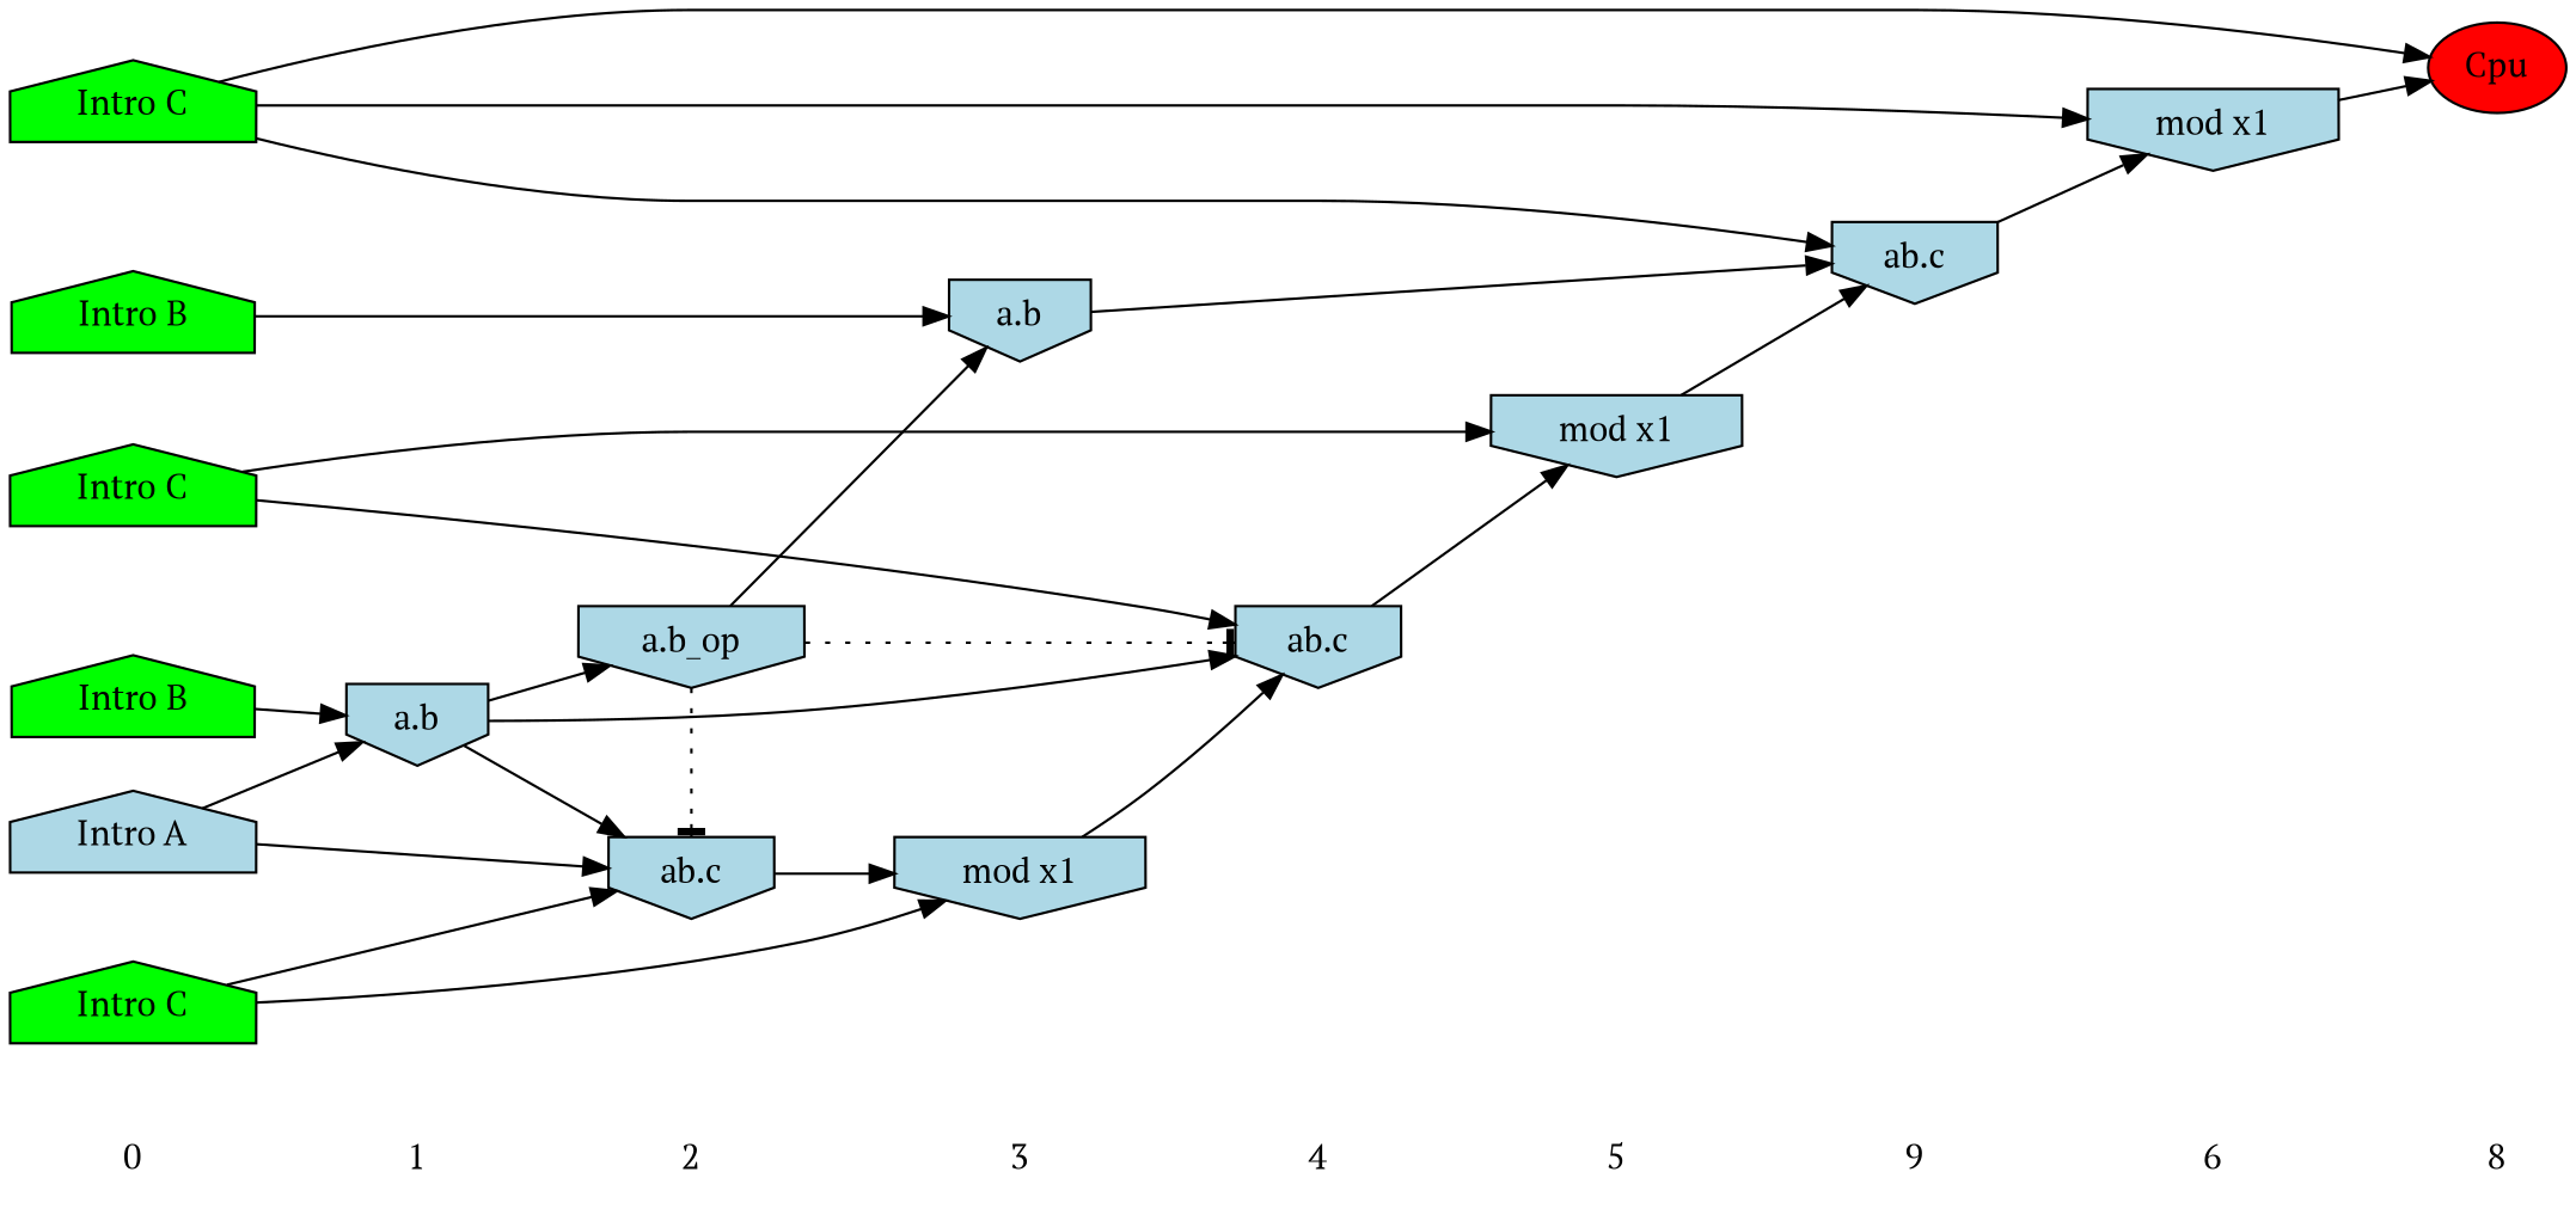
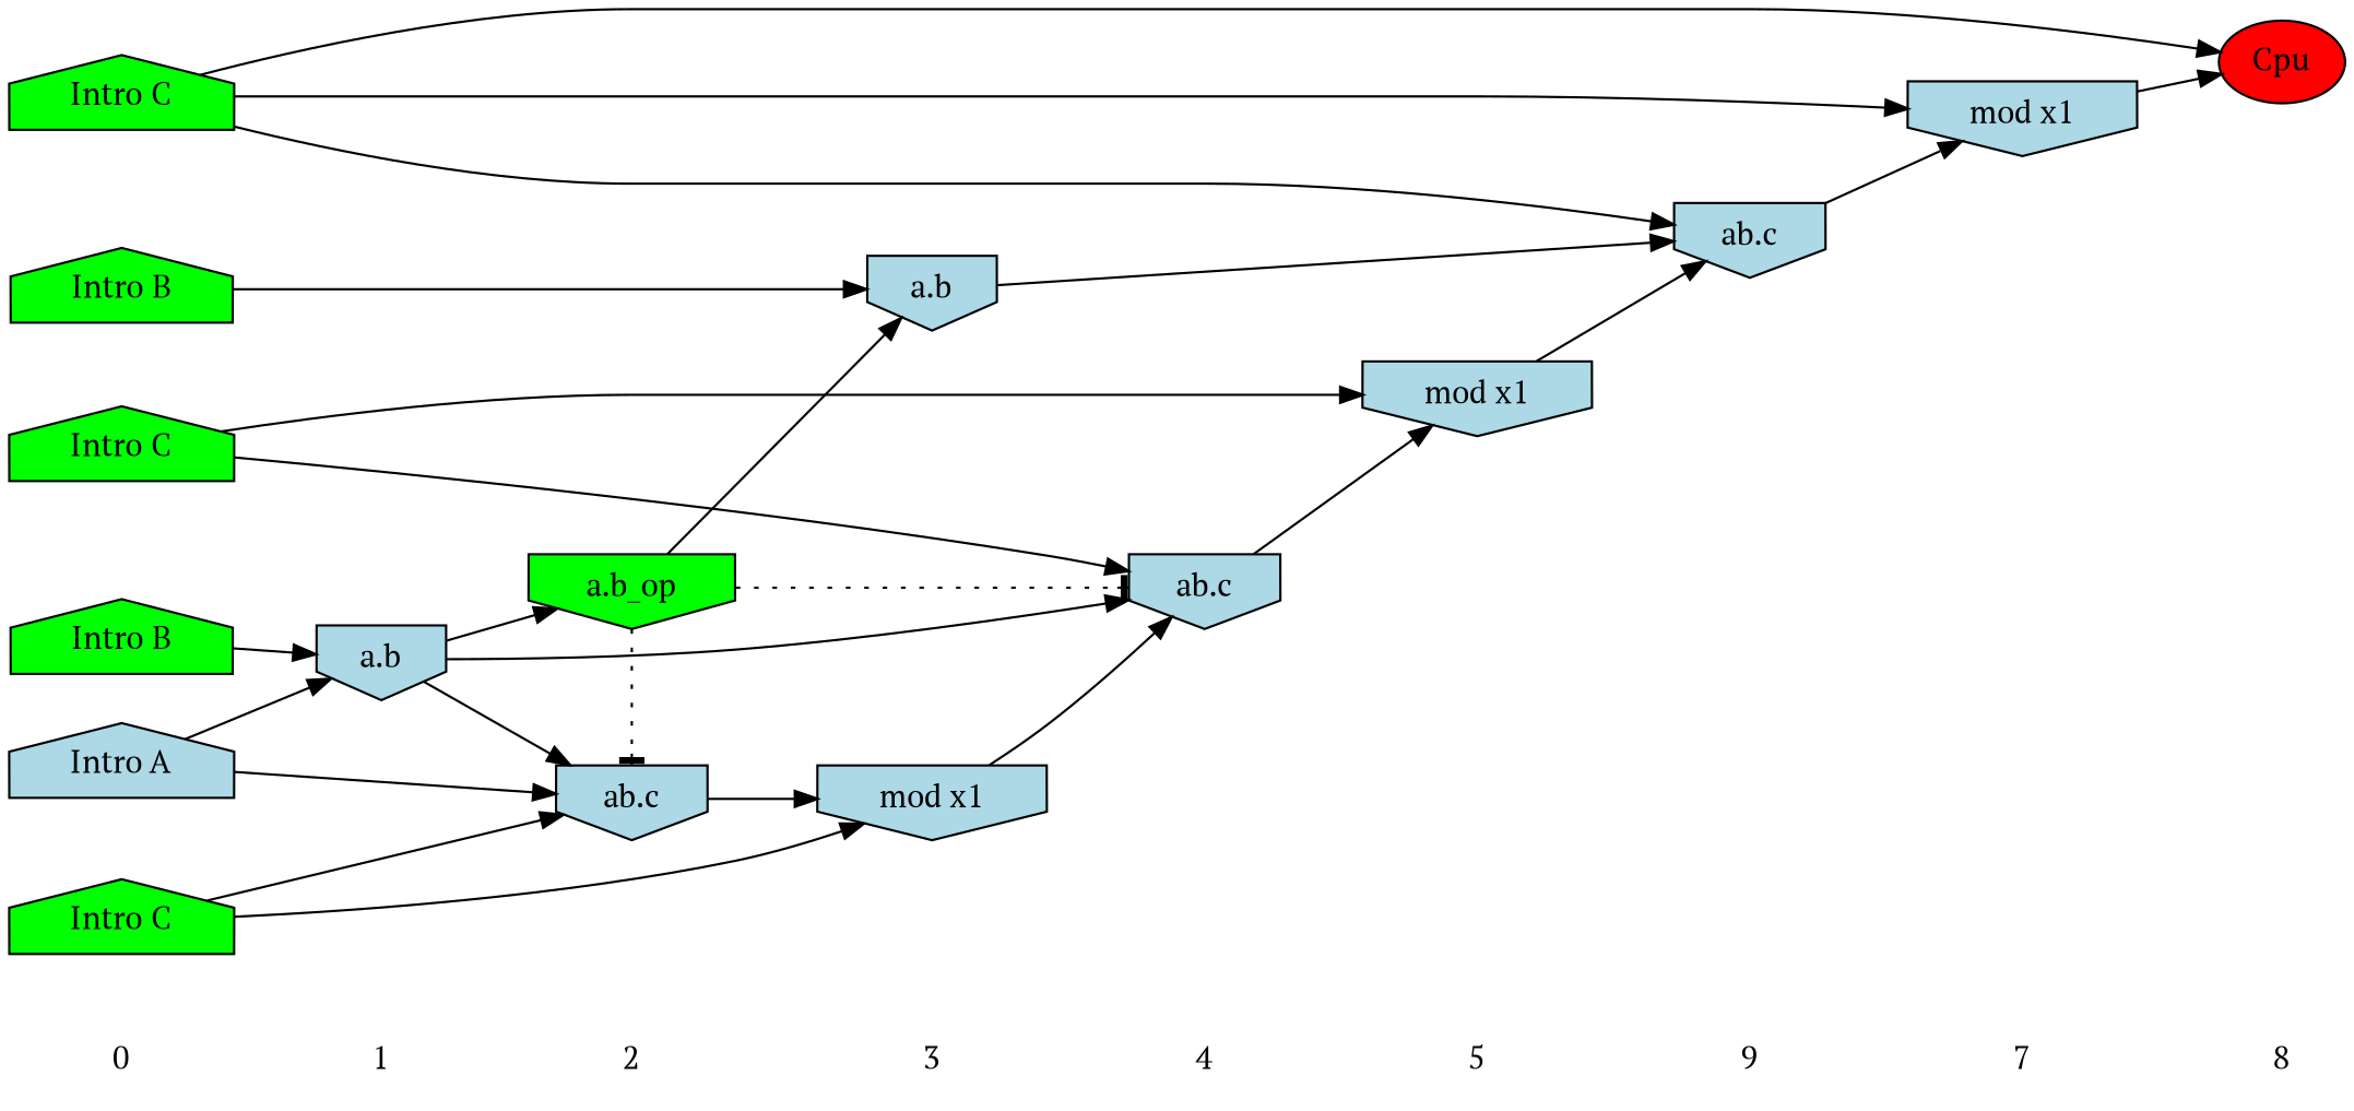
  digraph {
    fontname="PT Serif"
    rankdir=LR
    ranksep=.5
    node [fontname="PT Serif" shape=plaintext fillcolor=lightblue style=filled]
    edge [fontname="PT Serif"]
    0 [fillcolor="" style=""]
    n2 [fillcolor=green label="Intro B" shape=house]
    n3 [label="Intro A" shape=house]
    n4 [fillcolor=green label="Intro B" shape=house]
    n5 [fillcolor=green label="Intro C" shape=house]
    n6 [fillcolor=green label="Intro C" shape=house]
    n7 [fillcolor=green label="Intro C" shape=house]
    1 [fillcolor="" style=""]
    n9 [label="a.b" shape=invhouse]
    2 [fillcolor="" style=""]
    n11 [label="ab.c" shape=invhouse]
-   n12 [label="a.b_op" shape=invhouse]
+   n12 [fillcolor=green label="a.b_op" shape=invhouse]
    3 [fillcolor="" style=""]
    n14 [label="mod x1" shape=invhouse]
    n15 [label="a.b" shape=invhouse]
    4 [fillcolor="" style=""]
    n17 [label="ab.c" shape=invhouse]
    5 [fillcolor="" style=""]
    n19 [label="mod x1" shape=invhouse]
    n20 [label=9 fillcolor="" style=""]
    n21 [label="ab.c" shape=invhouse]
-   7 [label=6 fillcolor="" style=""]
+   7 [fillcolor="" style=""]
    n23 [label="mod x1" shape=invhouse]
    8 [fillcolor="" style=""]
    n25 [fillcolor=red label=Cpu shape=""]
    subgraph sub_1 {
      rank=same
      0
      n2
      n3
      n4
      n5
      n6
      n7
    }
    subgraph sub_2 {
      rank=same
      1
      n9
    }
    subgraph sub_3 {
      rank=same
      2
      n11
      n12
    }
    subgraph sub_4 {
      rank=same
      3
      n14
      n15
    }
    subgraph sub_5 {
      rank=same
      4
      n17
    }
    subgraph sub_6 {
      rank=same
      5
      n19
    }
    subgraph sub_7 {
      rank=same
      n20
      n21
    }
    subgraph sub_8 {
      rank=same
      7
      n23
    }
    subgraph sub_9 {
      rank=same
      8
      n25
    }
    0 -> 1 [style=invis]
    n2 -> n15
    n3 -> n9
    n3 -> n11
    n4 -> n9
    n5 -> n11
    n5 -> n14
    n6 -> n21
    n6 -> n23
    n6 -> n25
    n7 -> n17
    n7 -> n19
    1 -> 2 [style=invis]
    n9 -> n11
    n9 -> n12
    n9 -> n17
    2 -> 3 [style=invis]
    n11 -> n14
    n12 -> n11 [arrowhead=tee style=dotted]
    n12 -> n15
    n12 -> n17 [arrowhead=tee style=dotted]
    3 -> 4 [style=invis]
    n14 -> n17
    n15 -> n21
    4 -> 5 [style=invis]
    n17 -> n19
    5 -> n20 [style=invis]
    n19 -> n21
    n20 -> 7 [style=invis]
    n21 -> n23
    7 -> 8 [style=invis]
    n23 -> n25
  }
